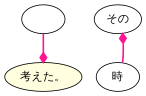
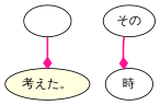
  digraph {
    fontname="Comic Neue"
    node [fillcolor=white fontname="Comic Neue" style=filled]
    edge [arrowhead=diamond color=deeppink fontname="Comic Neue" style=bold]
    n1 [label="　"]
    n2 [fillcolor=lightyellow label="考えた。"]
    n3 [label="その"]
    n4 [label="時"]
    n1 -> n2
-   n4 -> n3
+   n3 -> n4
  }
